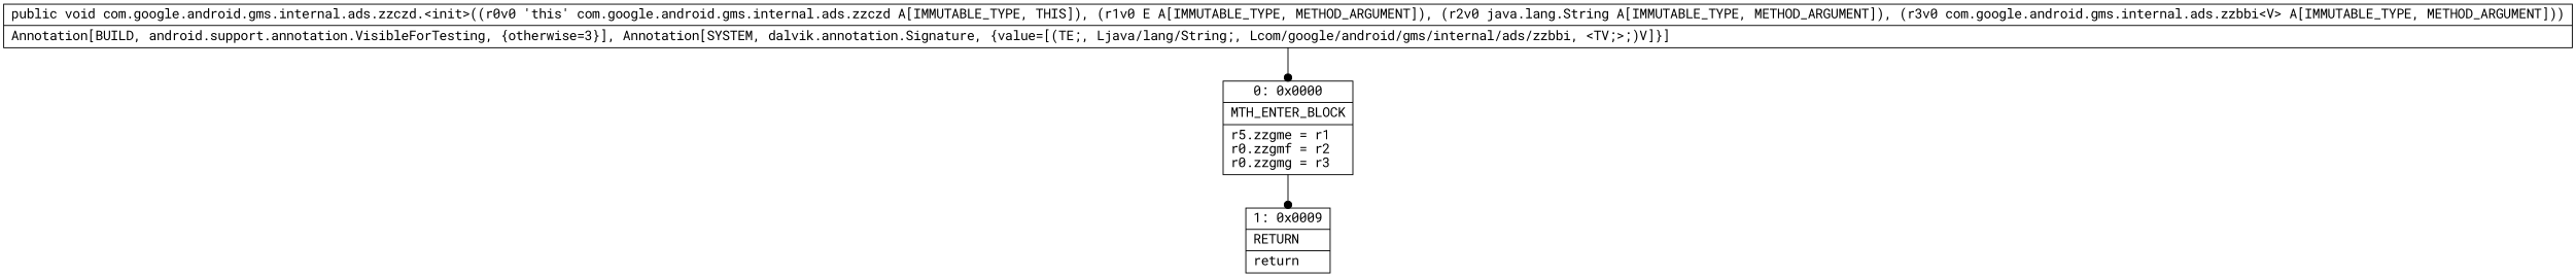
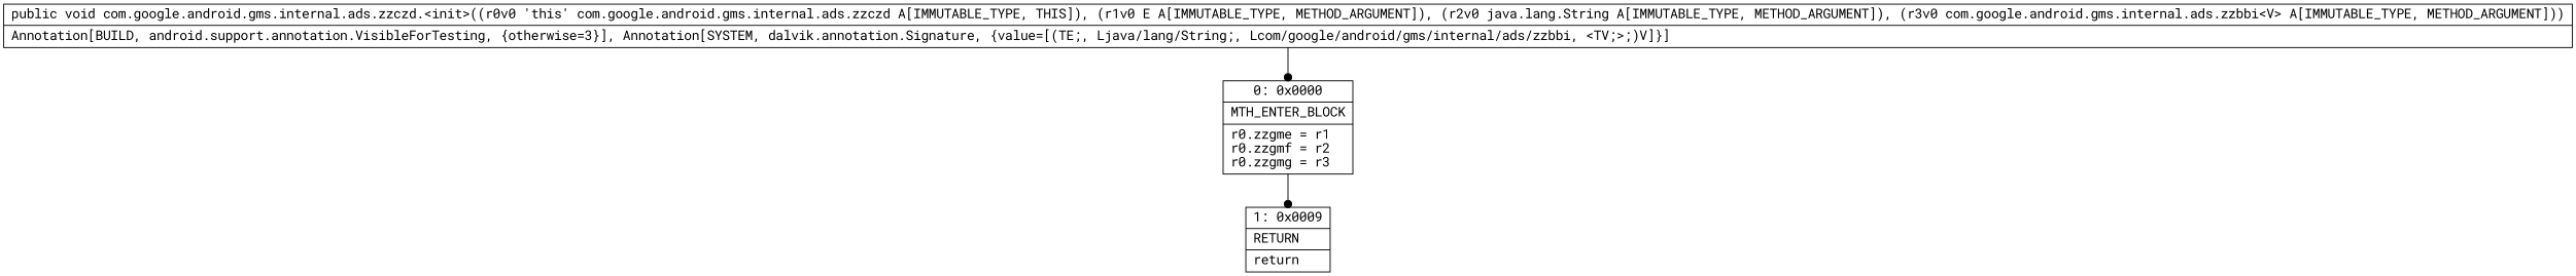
  digraph {
    fontname="Roboto Mono"
    node [shape=record fontname="Roboto Mono"]
    edge [arrowhead=dot fontname="Roboto Mono"]
-   n1 [label="{0\:\ 0x0000|MTH_ENTER_BLOCK\l|r5.zzgme = r1\lr0.zzgmf = r2\lr0.zzgmg = r3\l}"]
+   n1 [label="{0\:\ 0x0000|MTH_ENTER_BLOCK\l|r0.zzgme = r1\lr0.zzgmf = r2\lr0.zzgmg = r3\l}"]
    n2 [label="{1\:\ 0x0009|RETURN\l|return\l}"]
    n3 [label="{public void com.google.android.gms.internal.ads.zzczd.\<init\>((r0v0 'this' com.google.android.gms.internal.ads.zzczd A[IMMUTABLE_TYPE, THIS]), (r1v0 E A[IMMUTABLE_TYPE, METHOD_ARGUMENT]), (r2v0 java.lang.String A[IMMUTABLE_TYPE, METHOD_ARGUMENT]), (r3v0 com.google.android.gms.internal.ads.zzbbi\<V\> A[IMMUTABLE_TYPE, METHOD_ARGUMENT]))  | Annotation[BUILD, android.support.annotation.VisibleForTesting, \{otherwise=3\}], Annotation[SYSTEM, dalvik.annotation.Signature, \{value=[(TE;, Ljava\/lang\/String;, Lcom\/google\/android\/gms\/internal\/ads\/zzbbi, \<TV;\>;)V]\}]\l}"]
    n1 -> n2
    n3 -> n1
  }
